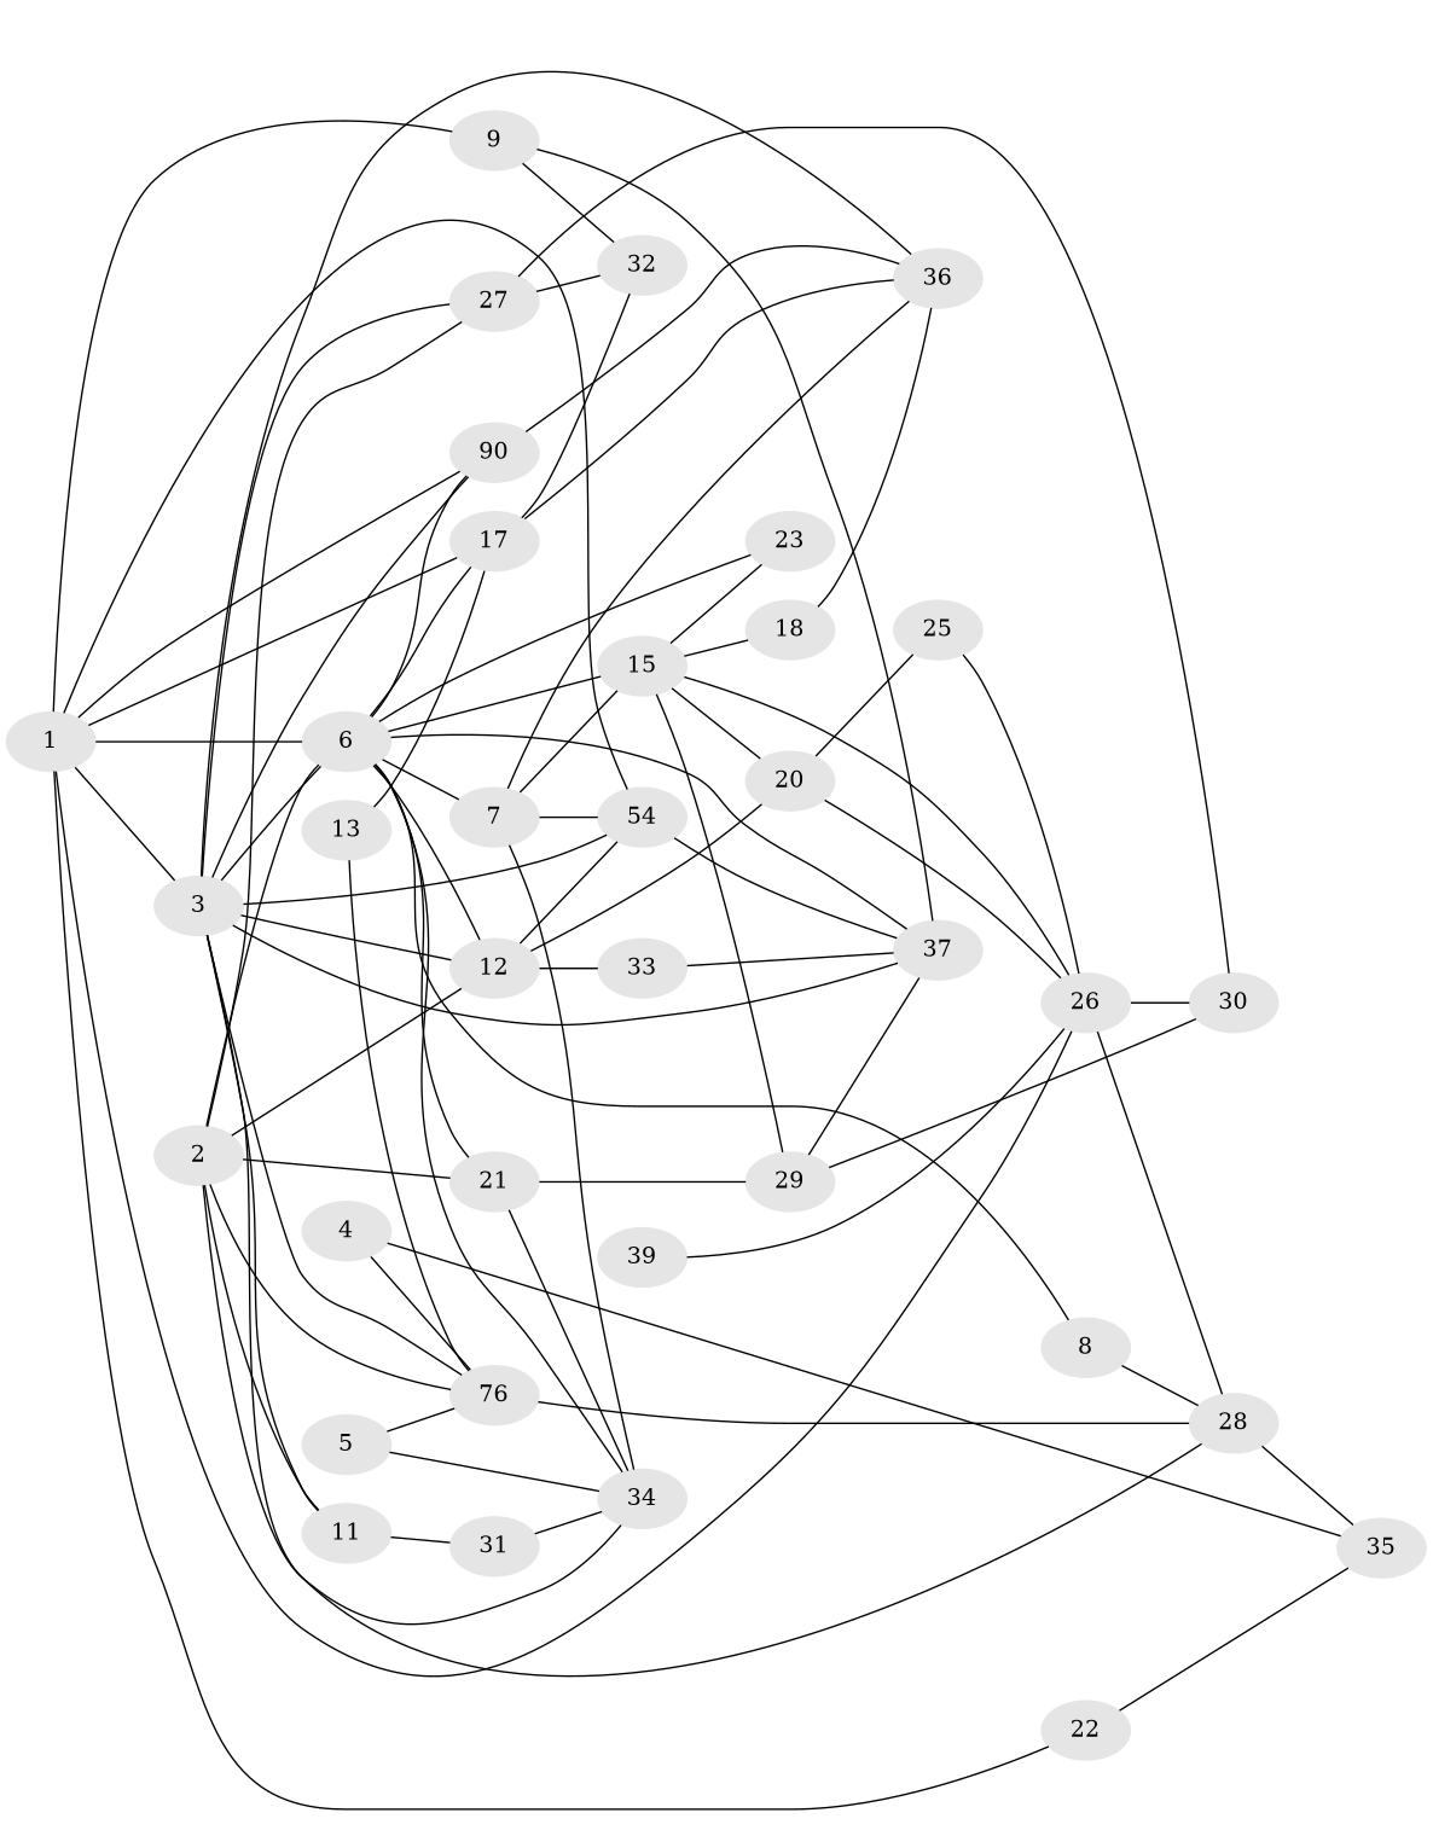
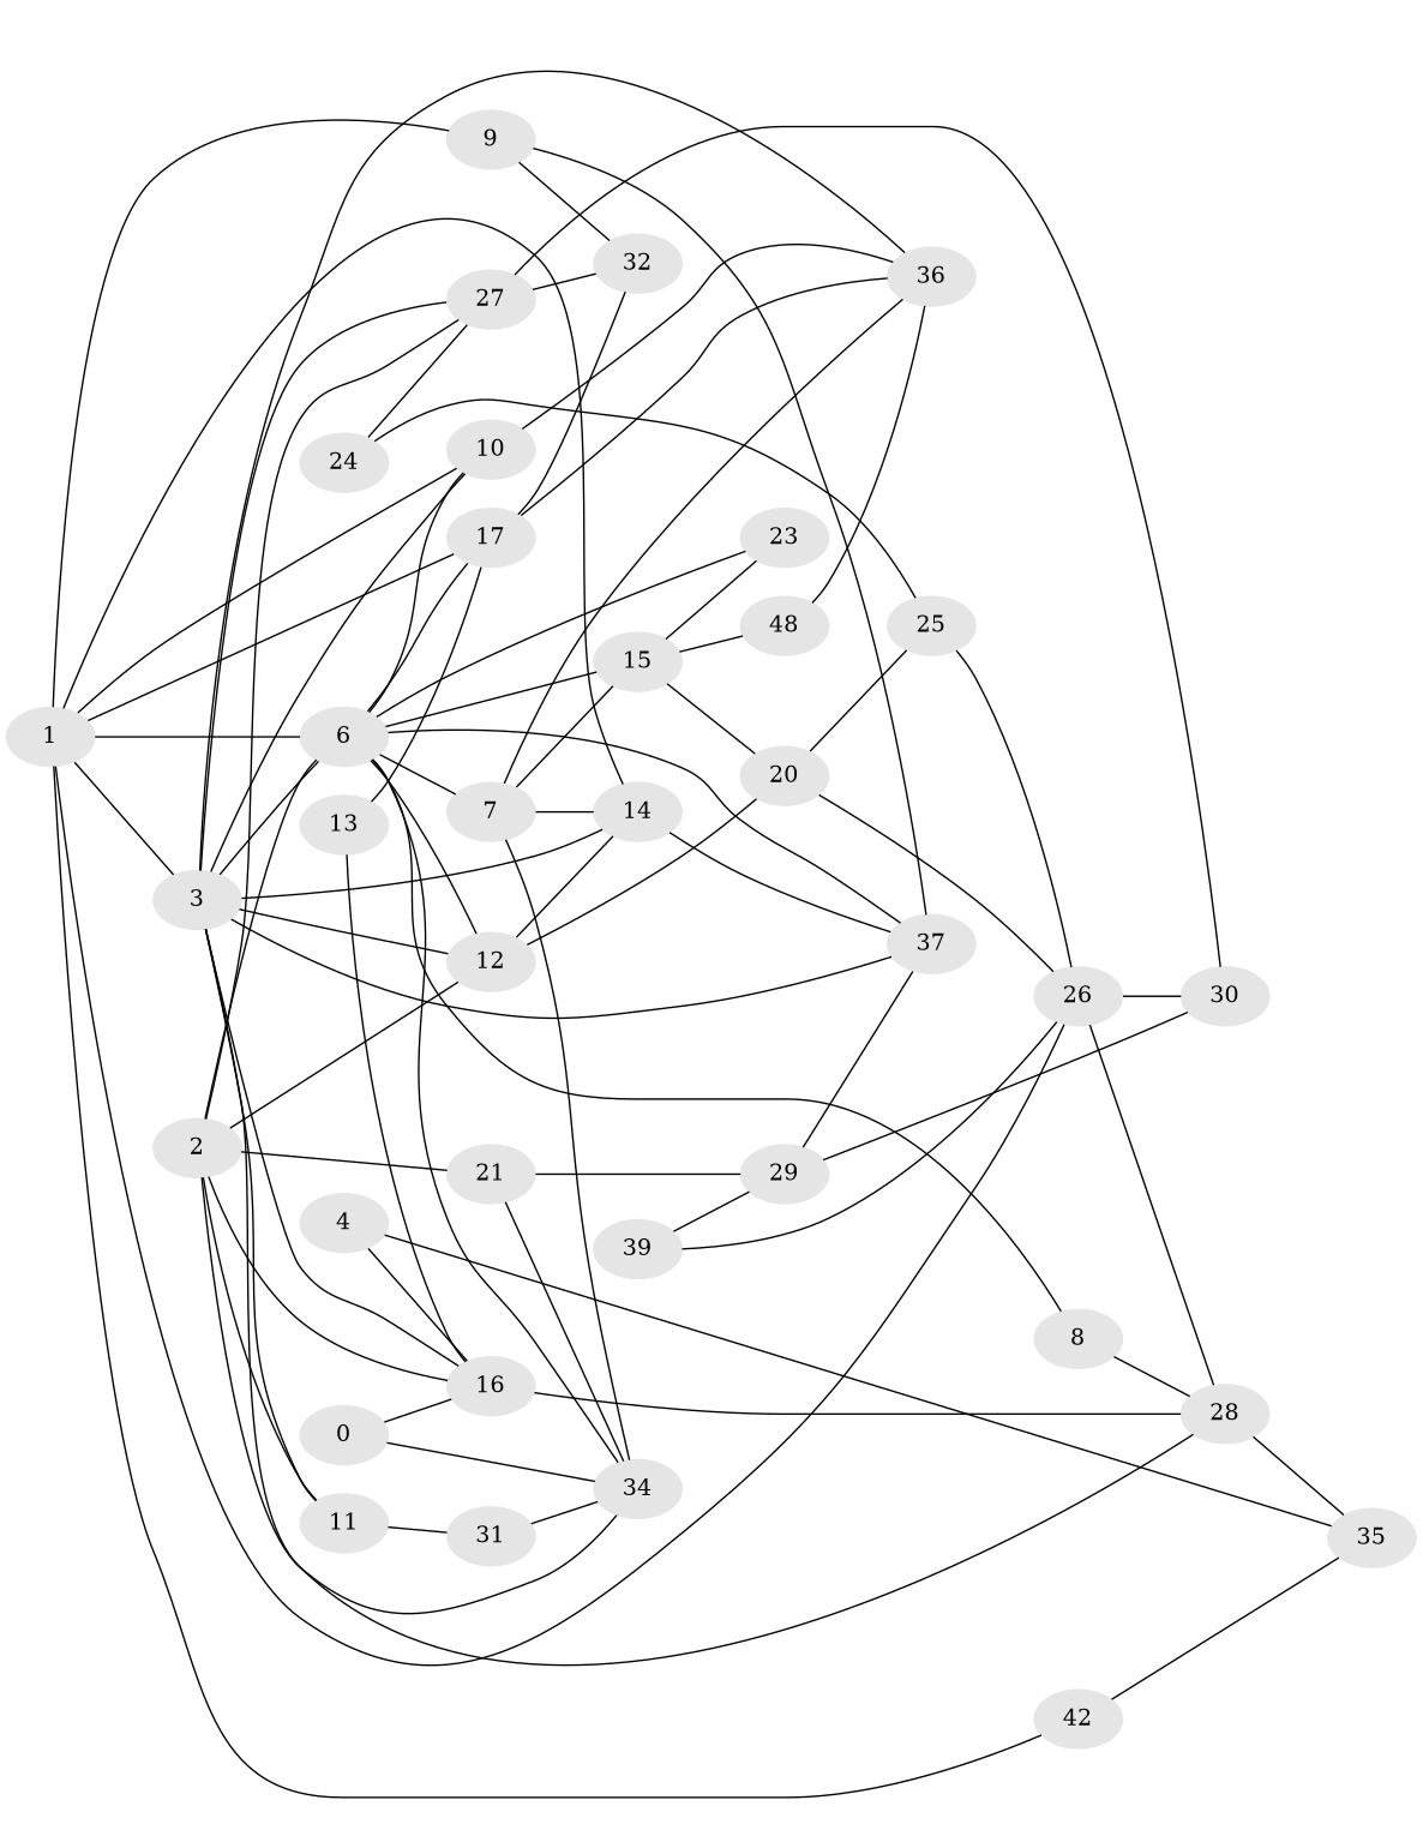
  graph {
    rankdir=LR
    node [color=gray90 style=filled]
    edge [weight=1.0]
    1
    3
    6
    9
-   10 [label=90]
-   14 [label=54]
+   10
+   14
    17
-   22
+   22 [label=42]
    26
    11
    12
-   16 [label=76]
+   16
    27
    28
    36
    37
    21
    34
    7
    8
    15
    23
    32
    35
    30
    2
    31
    20
-   33
    29
    4
-   5
-   18
+   5 [label=0]
+   18 [label=48]
    25
    13
    n36 [label=39]
+   24
    1 -- 3 [weight=2.0]
    1 -- 6
    1 -- 9
    1 -- 10
    1 -- 14
    1 -- 17
    1 -- 22
    1 -- 26
    3 -- 6
    3 -- 10
    3 -- 14 [weight=2.0]
    3 -- 11
    3 -- 12
    3 -- 16
    3 -- 27
    3 -- 28
    3 -- 36
    3 -- 37
    6 -- 10
    6 -- 17
    6 -- 12 [weight=2.0]
    6 -- 37
-   6 -- 21
    6 -- 34
    6 -- 7 [weight=6.0]
    6 -- 8
    6 -- 15
    6 -- 23
    9 -- 37
    9 -- 32
    10 -- 36
    14 -- 37
    17 -- 36
    17 -- 32
    22 -- 35
    26 -- 28
    26 -- 30
    11 -- 31
    12 -- 14 [weight=2.0]
    12 -- 20
-   12 -- 33 [weight=2.0]
    16 -- 28
    27 -- 32
    27 -- 30
    28 -- 35
    21 -- 34
    21 -- 29
    7 -- 14
    7 -- 36
    7 -- 34
    7 -- 15
    8 -- 28
-   15 -- 26
    15 -- 23
    15 -- 20
    15 -- 18
    2 -- 6
    2 -- 11
    2 -- 12
    2 -- 16
    2 -- 27
    2 -- 21
    2 -- 34
    31 -- 34
    20 -- 26
    20 -- 25
-   33 -- 37
    29 -- 37
    29 -- 30
    4 -- 16
    4 -- 35
    5 -- 16
    5 -- 34
    18 -- 36
    25 -- 26
    13 -- 17
    13 -- 16
    n36 -- 26
-   15 -- 29
+   n36 -- 29
+   24 -- 27
+   24 -- 25
  }
